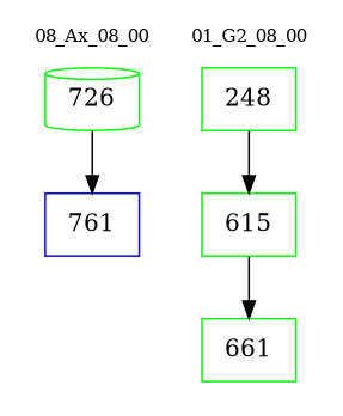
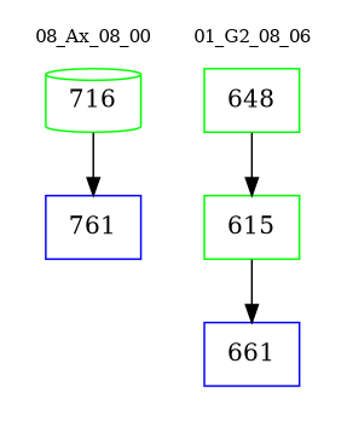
  digraph {
    node [color=green shape=box]
    edge [color=black]
-   n1 [label=726 shape=cylinder]
+   n1 [label=716 shape=cylinder]
    n2 [color=blue label=761]
-   n3 [label=248]
+   n3 [label=648]
    n4 [label=615]
-   n5 [label=661]
+   n5 [color=blue label=661]
    subgraph cluster_1 {
      color=white
      fontsize=10
      label="08_Ax_08_00"
      n1
      n2
    }
    subgraph cluster_2 {
      color=white
      fontsize=10
-     label="01_G2_08_00"
+     label="01_G2_08_06"
      n3
      n4
      n5
    }
    n1 -> n2
    n3 -> n4
    n4 -> n5
  }
